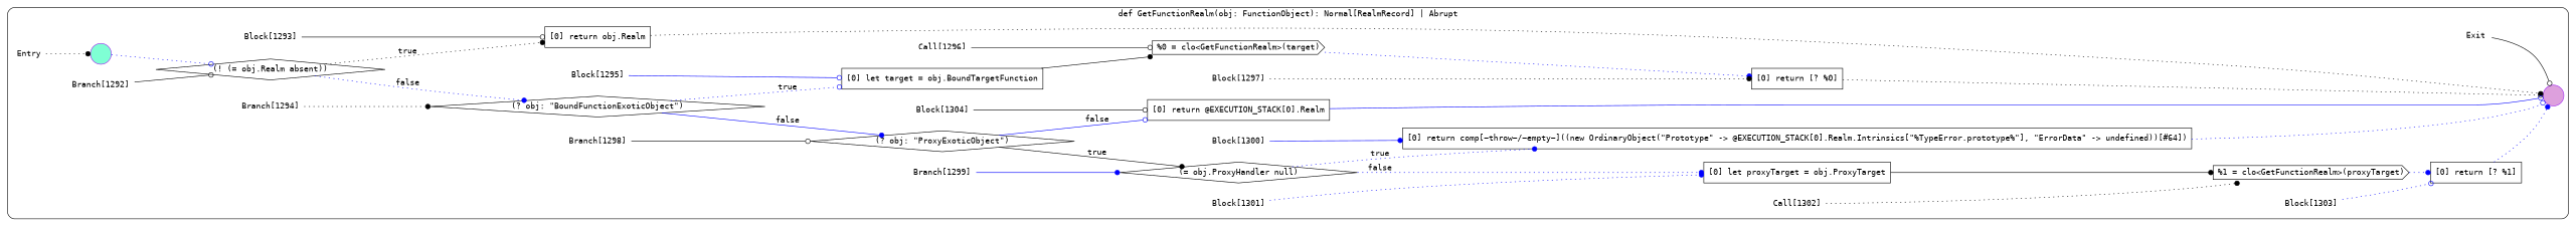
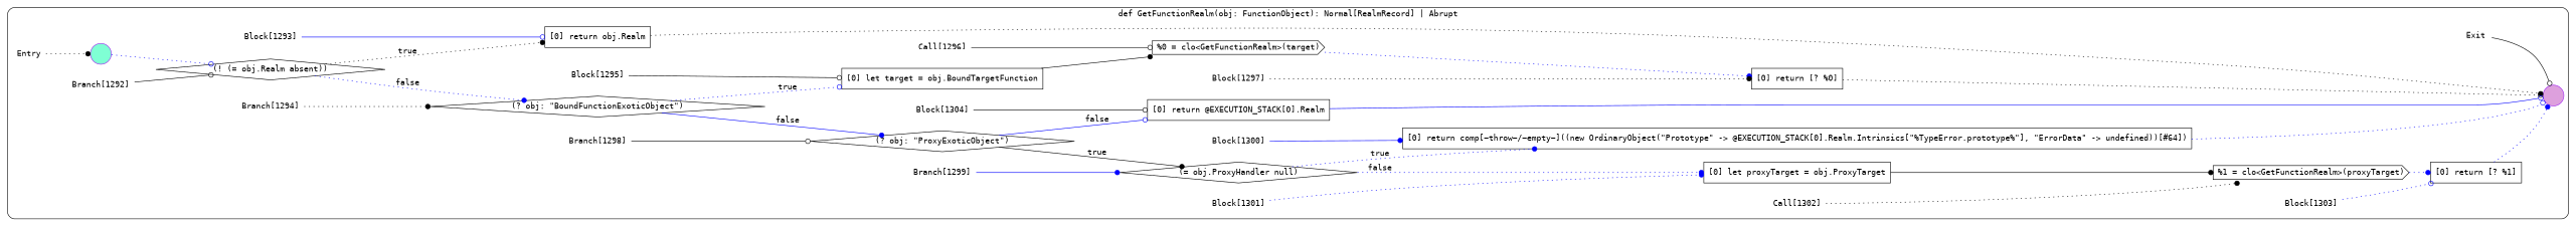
  digraph {
    fontname=Consolas
    rankdir=LR
    node [fontname=Consolas shape=none]
    edge [arrowhead=dot color=blue fontname=Consolas style=dotted]
    n1 [label=<<font color="black">Entry</font>>]
    n2 [color=purple fillcolor=aquamarine label=" " shape=circle style=filled]
    n3 [color=black fillcolor=white label=<<font color="black">(! (= obj.Realm absent))</font>> shape=diamond style=filled]
    n4 [color=black fillcolor=white label=<<font color="black">[0] return obj.Realm<BR ALIGN="LEFT"/></font>> shape=box style=filled]
    n5 [color=black fillcolor=white label=<<font color="black">(? obj: &quot;BoundFunctionExoticObject&quot;)</font>> shape=diamond style=filled]
    n6 [label=<<font color="black">Exit</font>>]
    n7 [color=purple fillcolor=plum label=" " shape=circle style=filled]
    n8 [label=<<font color="black">Branch[1292]</font>>]
    n9 [color=black fillcolor=white label=<<font color="black">[0] let target = obj.BoundTargetFunction<BR ALIGN="LEFT"/></font>> shape=box style=filled]
    n10 [color=black fillcolor=white label=<<font color="black">(? obj: &quot;ProxyExoticObject&quot;)</font>> shape=diamond style=filled]
    n11 [label=<<font color="black">Block[1293]</font>>]
    n12 [label=<<font color="black">Branch[1294]</font>>]
    n13 [color=black fillcolor=white label=<<font color="black">%0 = clo&lt;GetFunctionRealm&gt;(target)</font>> shape=cds style=filled]
    n14 [color=black fillcolor=white label=<<font color="black">(= obj.ProxyHandler null)</font>> shape=diamond style=filled]
    n15 [color=black fillcolor=white label=<<font color="black">[0] return @EXECUTION_STACK[0].Realm<BR ALIGN="LEFT"/></font>> shape=box style=filled]
    n16 [label=<<font color="black">Block[1295]</font>>]
    n17 [color=black fillcolor=white label=<<font color="black">[0] return [? %0]<BR ALIGN="LEFT"/></font>> shape=box style=filled]
    n18 [label=<<font color="black">Branch[1298]</font>>]
    n19 [color=black fillcolor=white label=<<font color="black">[0] return comp[~throw~/~empty~]((new OrdinaryObject(&quot;Prototype&quot; -&gt; @EXECUTION_STACK[0].Realm.Intrinsics[&quot;%TypeError.prototype%&quot;], &quot;ErrorData&quot; -&gt; undefined))[#64])<BR ALIGN="LEFT"/></font>> shape=box style=filled]
    n20 [color=black fillcolor=white label=<<font color="black">[0] let proxyTarget = obj.ProxyTarget<BR ALIGN="LEFT"/></font>> shape=box style=filled]
    n21 [label=<<font color="black">Call[1296]</font>>]
    n22 [label=<<font color="black">Branch[1299]</font>>]
    n23 [color=black fillcolor=white label=<<font color="black">%1 = clo&lt;GetFunctionRealm&gt;(proxyTarget)</font>> shape=cds style=filled]
    n24 [label=<<font color="black">Block[1304]</font>>]
    n25 [label=<<font color="black">Block[1297]</font>>]
    n26 [label=<<font color="black">Block[1300]</font>>]
    n27 [label=<<font color="black">Block[1301]</font>>]
    n28 [color=black fillcolor=white label=<<font color="black">[0] return [? %1]<BR ALIGN="LEFT"/></font>> shape=box style=filled]
    n29 [label=<<font color="black">Call[1302]</font>>]
    n30 [label=<<font color="black">Block[1303]</font>>]
    subgraph cluster_1 {
      label="def GetFunctionRealm(obj: FunctionObject): Normal[RealmRecord] | Abrupt"
      style=rounded
      n1
      n2
      n3
      n4
      n5
      n6
      n7
      n8
      n9
      n10
      n11
      n12
      n13
      n14
      n15
      n16
      n17
      n18
      n19
      n20
      n21
      n22
      n23
      n24
      n25
      n26
      n27
      n28
      n29
      n30
    }
    n1 -> n2 [color=black]
    n2 -> n3 [arrowhead=odot]
    n3 -> n4 [color=black label=<<font color="black">true</font>>]
    n3 -> n5 [label=<<font color="black">false</font>>]
    n4 -> n7 [color=black]
    n5 -> n9 [arrowhead=odot label=<<font color="black">true</font>>]
    n5 -> n10 [label=<<font color="black">false</font>> style=solid]
    n6 -> n7 [arrowhead=odot color=black style=solid]
    n8 -> n3 [arrowhead=odot color=black style=solid]
    n9 -> n13 [color=black style=solid]
    n10 -> n14 [color=black label=<<font color="black">true</font>> style=solid]
    n10 -> n15 [arrowhead=odot label=<<font color="black">false</font>> style=solid]
-   n11 -> n4 [arrowhead=odot color=black style=solid]
+   n11 -> n4 [arrowhead=odot style=solid]
    n12 -> n5 [color=black]
    n13 -> n17
    n14 -> n19 [label=<<font color="black">true</font>>]
    n14 -> n20 [label=<<font color="black">false</font>>]
    n15 -> n7 [arrowhead=odot style=solid]
-   n16 -> n9 [arrowhead=odot style=solid]
+   n16 -> n9 [arrowhead=odot color=black style=solid]
    n17 -> n7 [arrowhead=odot color=black]
    n18 -> n10 [arrowhead=odot color=black style=solid]
    n19 -> n7 [arrowhead=odot]
    n20 -> n23 [color=black style=solid]
    n21 -> n13 [arrowhead=odot color=black style=solid]
    n22 -> n14 [style=solid]
    n23 -> n28
    n24 -> n15 [arrowhead=odot color=black style=solid]
    n25 -> n17 [color=black]
    n26 -> n19 [style=solid]
    n27 -> n20
    n28 -> n7
    n29 -> n23 [color=black]
    n30 -> n28 [arrowhead=odot]
  }
